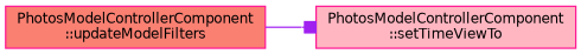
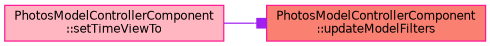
  digraph {
    rankdir=LR
    node [color=deeppink fontname=Helvetica fontsize=10 shape=record style=filled]
    n1 [fillcolor=lightpink fontcolor=black height=0.2 label="PhotosModelControllerComponent\l::setTimeViewTo" width=0.4]
    n2 [fillcolor=salmon height=0.2 label="PhotosModelControllerComponent\l::updateModelFilters" width=0.4]
-   n2 -> n1 [color=purple fontname=Helvetica fontsize=10 labelfontname=Helvetica labelfontsize=10 style=solid arrowhead=box]
+   n1 -> n2 [color=purple fontname=Helvetica fontsize=10 labelfontname=Helvetica labelfontsize=10 style=solid arrowhead=box]
  }
